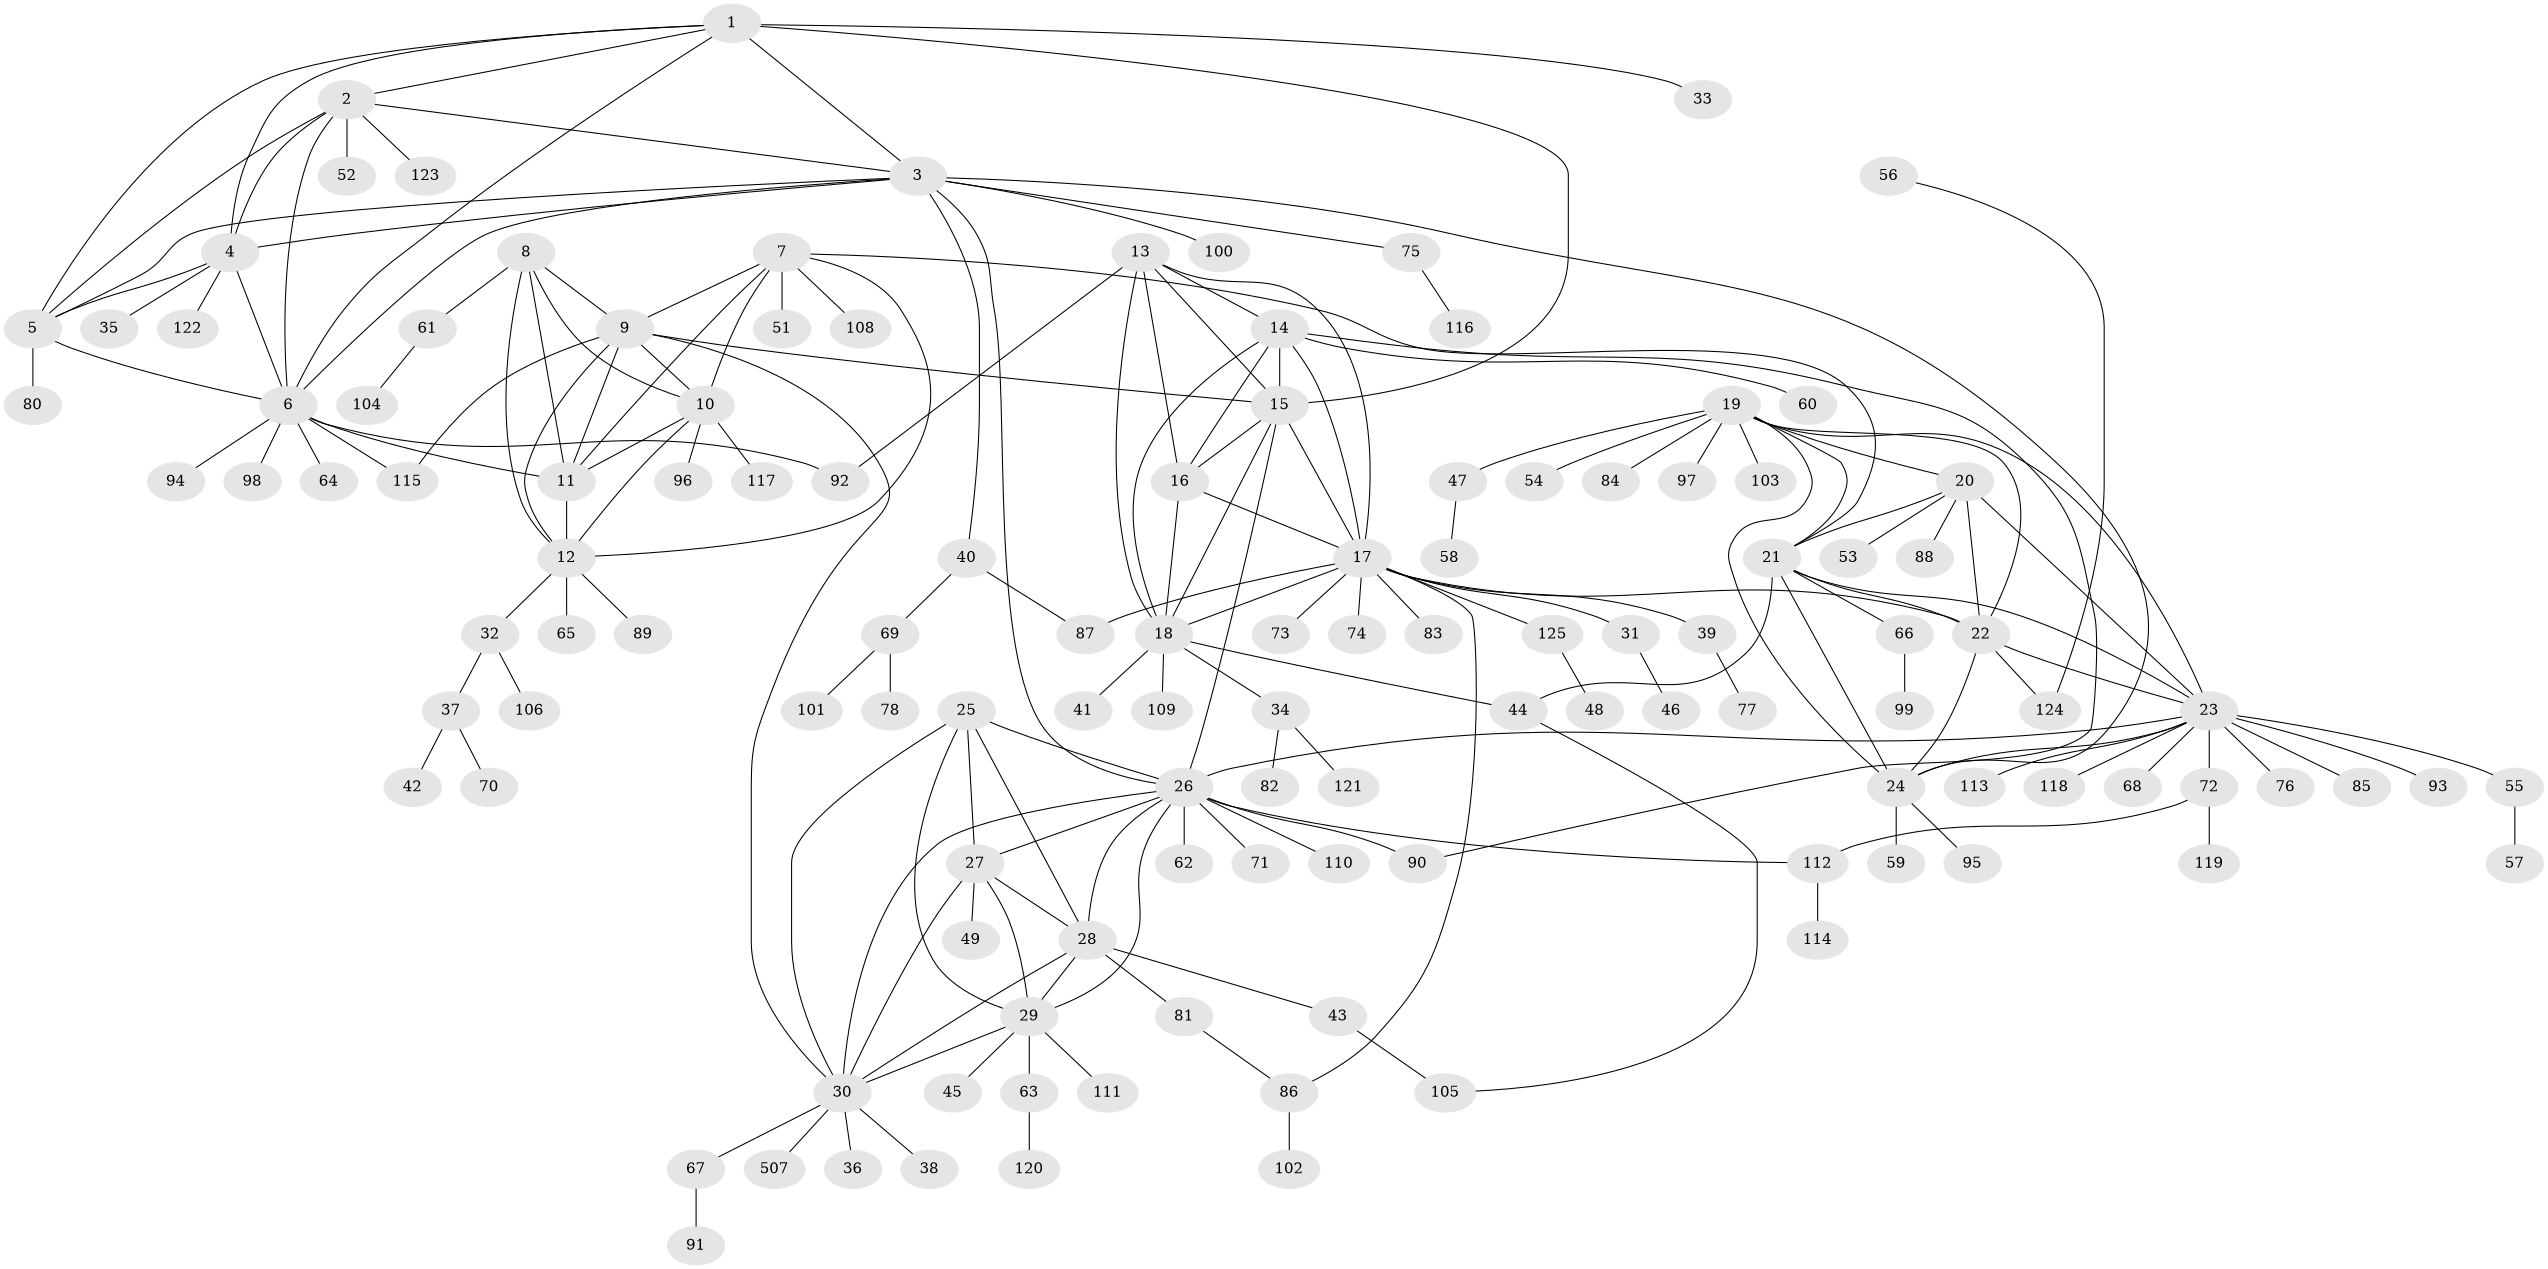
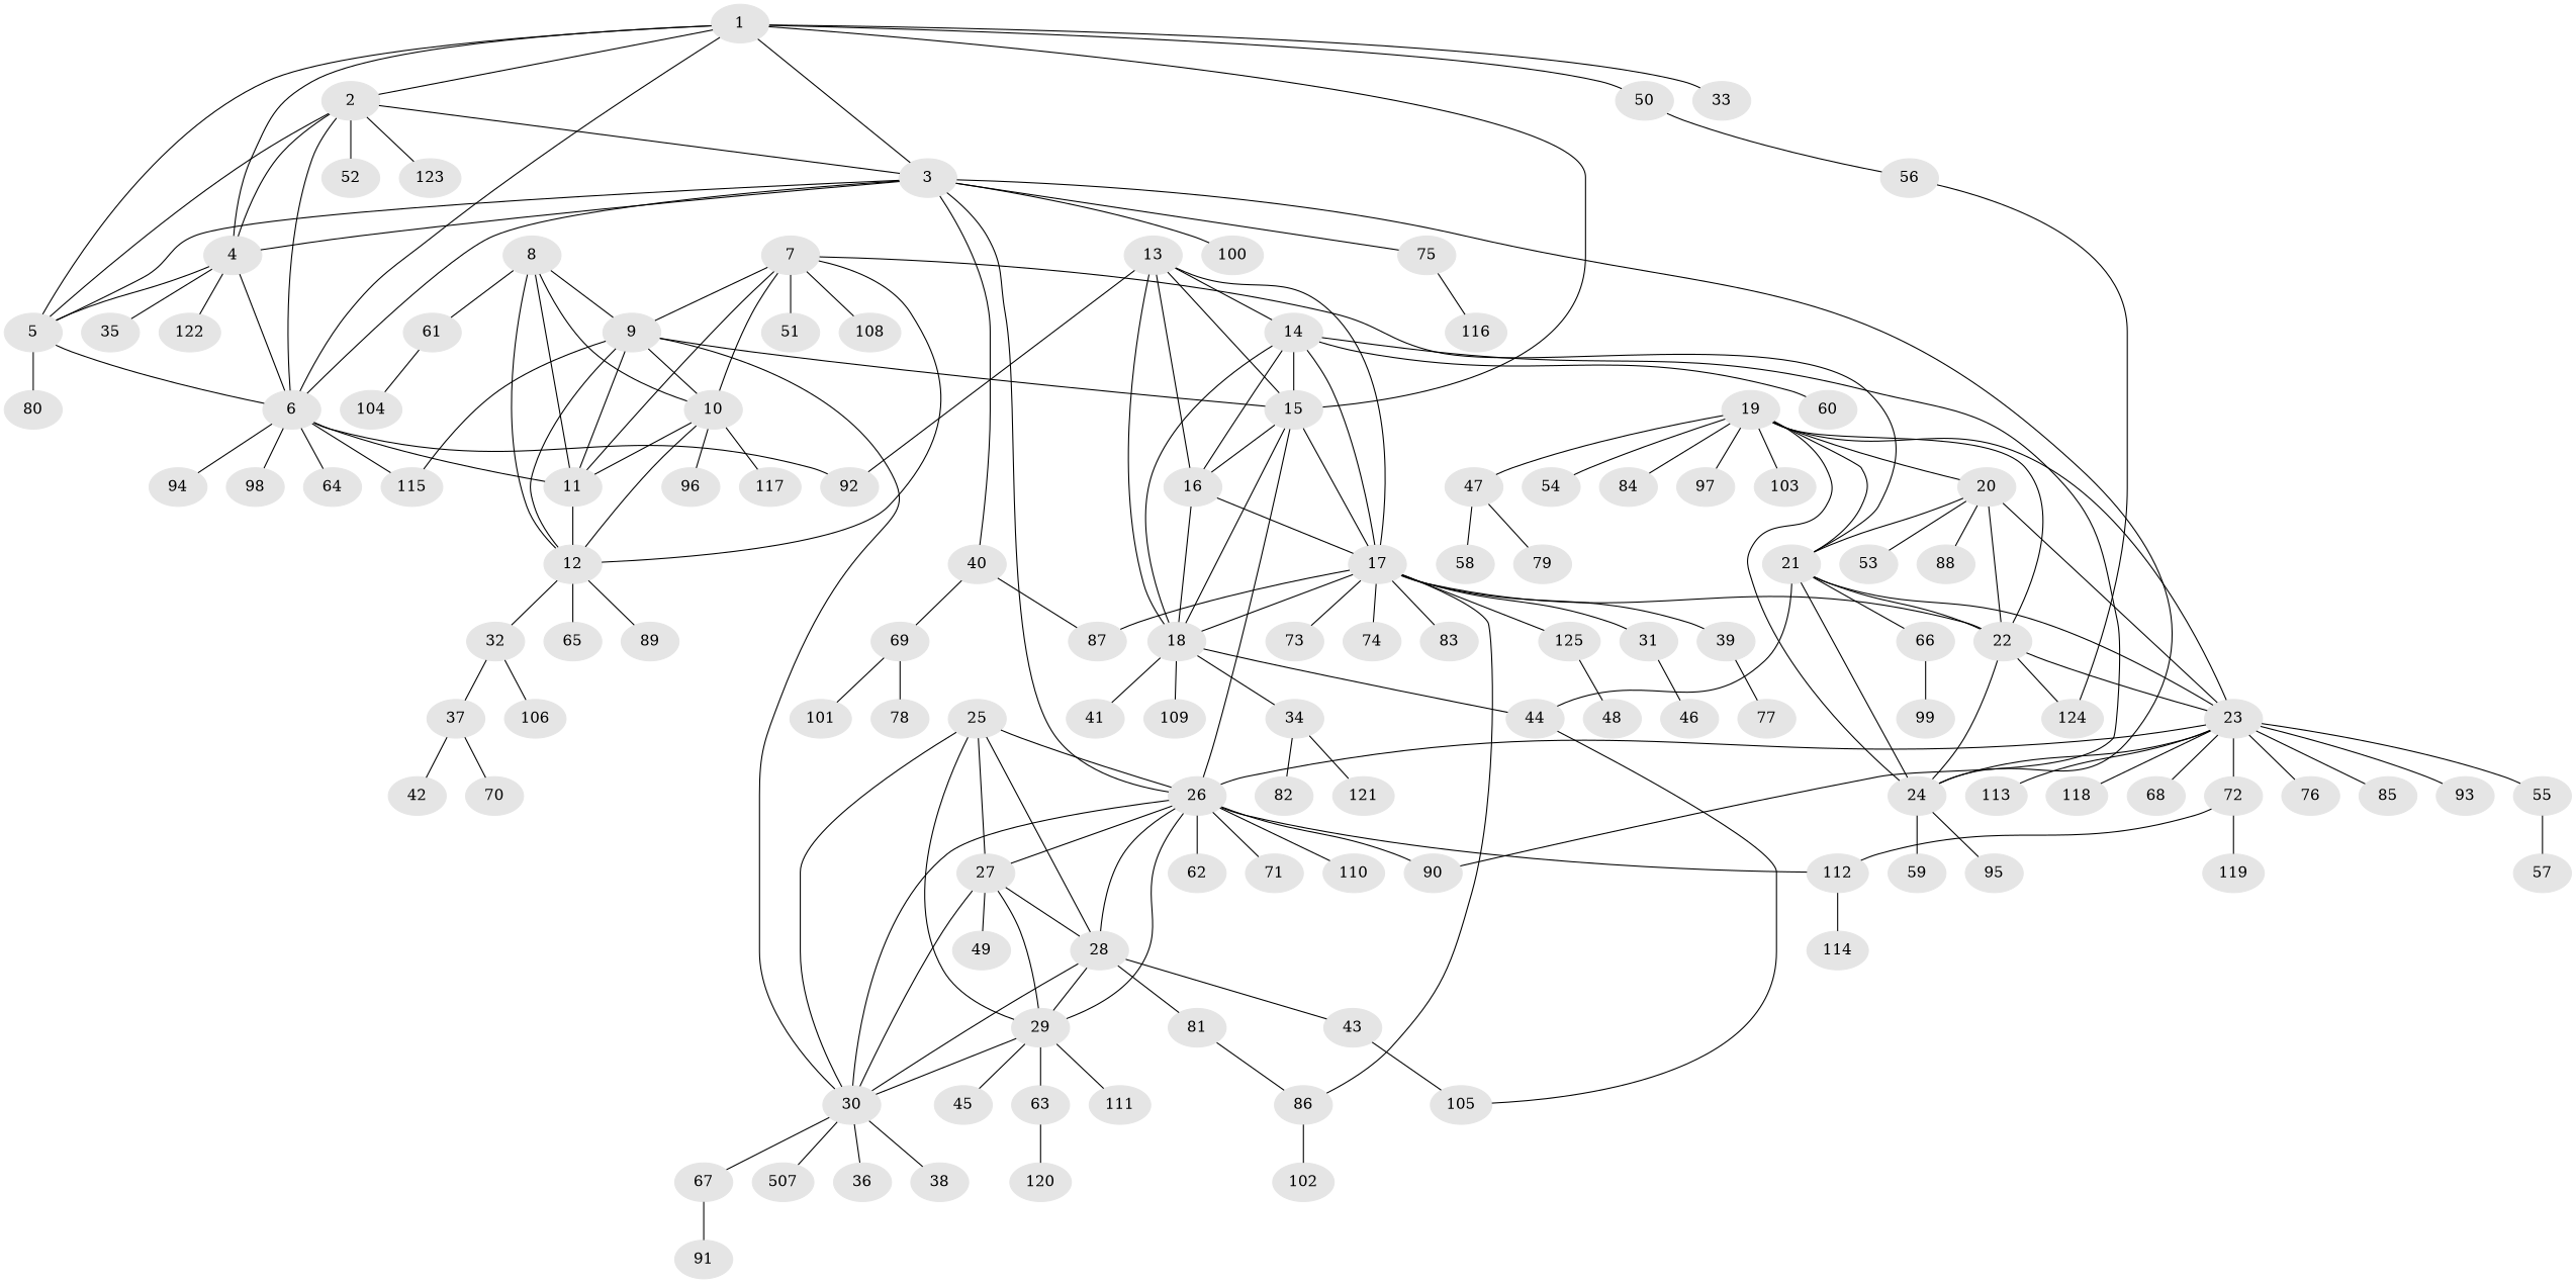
  graph {
    node [color=gray90 style=filled]
    1
    2
    3
    4
    5
    6
    15
    33
+   50
    52
    123
    24
    26
    40
    75
    100
    35
    122
    80
    11
    64
    92
    94
    98
    115
    16
    17
    18
    56
    59
    95
    30
    90
    27
    28
    29
    62
    71
    110
    112
    87
    69
    116
    12
    7
    9
    10
    21
    51
    108
    8
    61
    96
    117
    32
    65
    89
    22
    44
    23
    66
    104
    36
    38
    67
    n66 [label=507]
    37
    106
    13
    14
    60
    31
    39
    73
    74
    83
    86
    125
    34
    41
    109
    124
    46
    77
    102
    48
    82
    121
    105
    19
    20
    47
    54
    84
    97
    103
    53
    88
    55
    68
    72
    76
    85
    93
    113
    118
    58
+   79
    99
    57
    119
    25
    49
    43
    81
    45
    63
    111
    114
    120
    91
    42
    70
    78
    101
    1 -- 2
    1 -- 3
    1 -- 4
    1 -- 5
    1 -- 6
    1 -- 15
    1 -- 33
+   1 -- 50
    2 -- 3
    2 -- 4
    2 -- 5
    2 -- 6
    2 -- 52
    2 -- 123
    3 -- 4
    3 -- 5
    3 -- 6
    3 -- 24
    3 -- 26
    3 -- 40
    3 -- 75
    3 -- 100
    4 -- 5
    4 -- 6
    4 -- 35
    4 -- 122
    5 -- 6
    5 -- 80
    6 -- 11
    6 -- 64
    6 -- 92
    6 -- 94
    6 -- 98
    6 -- 115
    15 -- 26
    15 -- 16
    15 -- 17
    15 -- 18
+   50 -- 56
    24 -- 59
    24 -- 95
    26 -- 30
    26 -- 90
    26 -- 27
    26 -- 28
    26 -- 29
    26 -- 62
    26 -- 71
    26 -- 110
    26 -- 112
    40 -- 87
    40 -- 69
    75 -- 116
    11 -- 12
    16 -- 17
    16 -- 18
    17 -- 18
    17 -- 87
    17 -- 22
    17 -- 31
    17 -- 39
    17 -- 73
    17 -- 74
    17 -- 83
    17 -- 86
    17 -- 125
    18 -- 44
    18 -- 34
    18 -- 41
    18 -- 109
    56 -- 124
    30 -- 36
    30 -- 38
    30 -- 67
    30 -- n66
    27 -- 30
    27 -- 28
    27 -- 29
    27 -- 49
    28 -- 30
    28 -- 29
    28 -- 43
    28 -- 81
    29 -- 30
    29 -- 45
    29 -- 63
    29 -- 111
    112 -- 114
    69 -- 78
    69 -- 101
    12 -- 32
    12 -- 65
    12 -- 89
    7 -- 11
    7 -- 12
    7 -- 9
    7 -- 10
    7 -- 21
    7 -- 51
    7 -- 108
    9 -- 15
    9 -- 11
    9 -- 115
    9 -- 30
    9 -- 12
    9 -- 10
    10 -- 11
    10 -- 12
    10 -- 96
    10 -- 117
    21 -- 24
    21 -- 22
    21 -- 44
    21 -- 23
    21 -- 66
    8 -- 11
    8 -- 12
    8 -- 9
    8 -- 10
    8 -- 61
    61 -- 104
    32 -- 37
    32 -- 106
    22 -- 24
    22 -- 23
    22 -- 124
    44 -- 105
    23 -- 24
    23 -- 26
    23 -- 55
    23 -- 68
    23 -- 72
    23 -- 76
    23 -- 85
    23 -- 93
    23 -- 113
    23 -- 118
    66 -- 99
    67 -- 91
    37 -- 42
    37 -- 70
    13 -- 15
    13 -- 92
    13 -- 16
    13 -- 17
    13 -- 18
    13 -- 14
    14 -- 15
    14 -- 16
    14 -- 17
    14 -- 18
    14 -- 90
    14 -- 60
    31 -- 46
    39 -- 77
    86 -- 102
    125 -- 48
    34 -- 82
    34 -- 121
    19 -- 24
    19 -- 21
    19 -- 22
    19 -- 23
    19 -- 20
    19 -- 47
    19 -- 54
    19 -- 84
    19 -- 97
    19 -- 103
    20 -- 21
    20 -- 22
    20 -- 23
    20 -- 53
    20 -- 88
    47 -- 58
+   47 -- 79
    55 -- 57
    72 -- 112
    72 -- 119
    25 -- 26
    25 -- 30
    25 -- 27
    25 -- 28
    25 -- 29
    43 -- 105
    81 -- 86
    63 -- 120
  }
